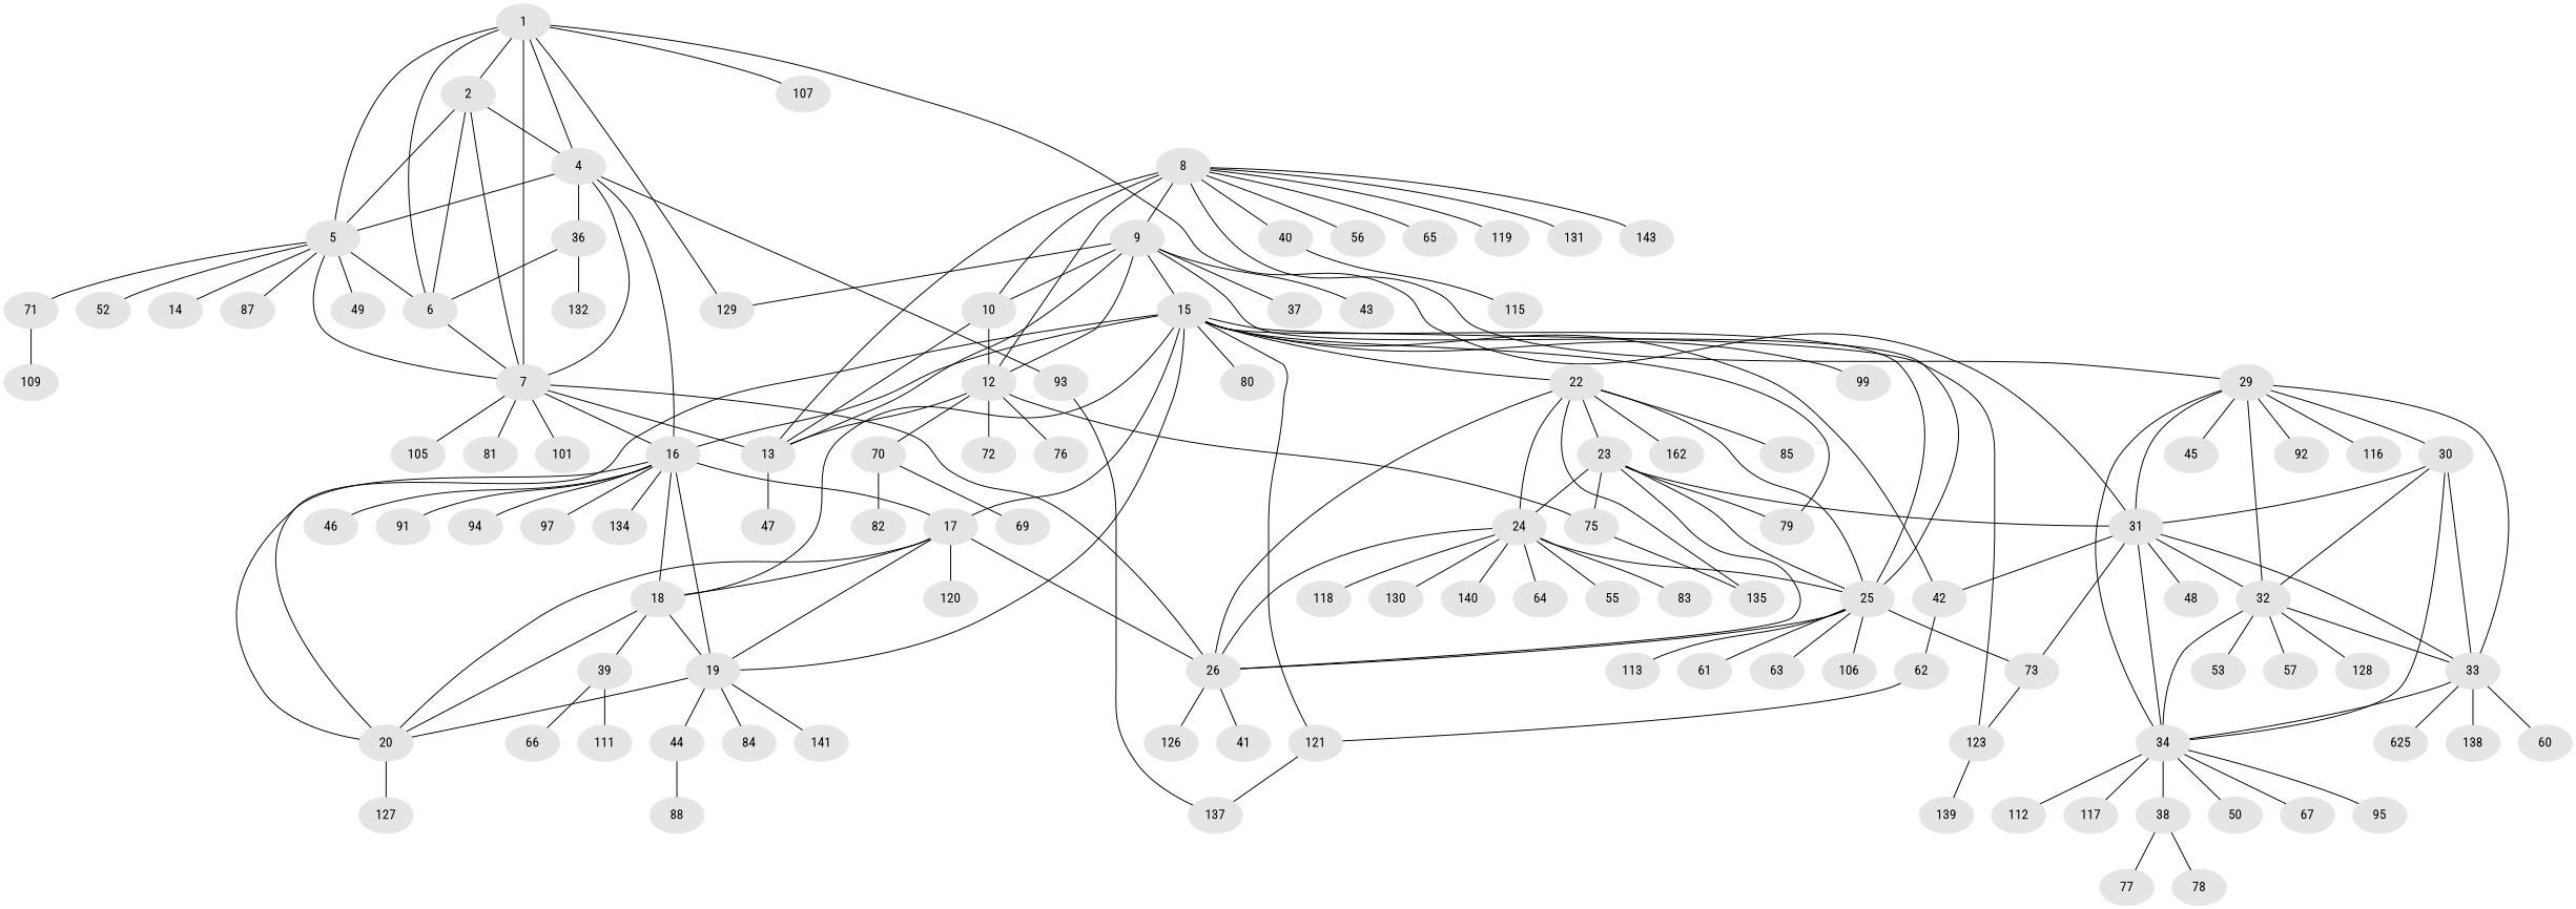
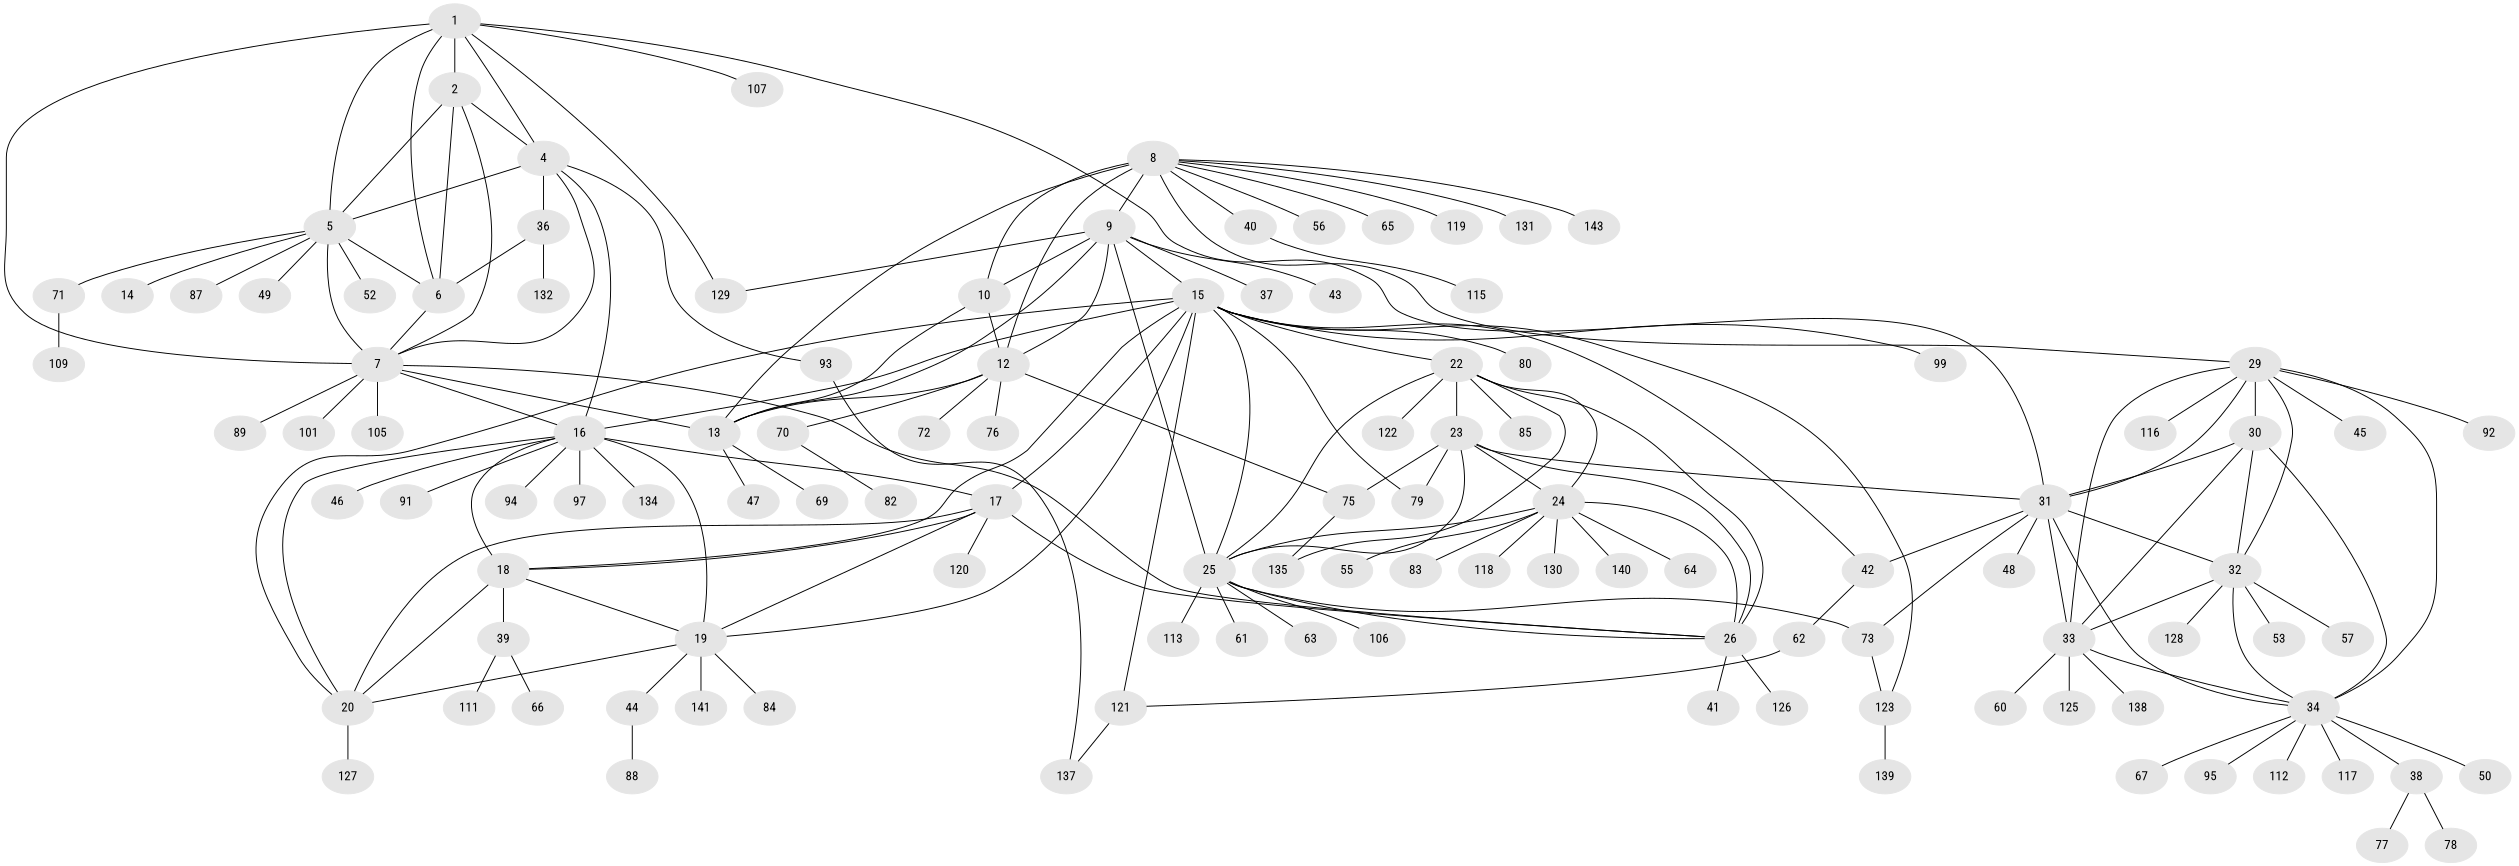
  graph {
    fontname="Roboto Condensed"
    node [color=gray90 fontname="Roboto Condensed" style=filled]
    edge [fontname="Roboto Condensed"]
    1 [super="+3"]
    2 [super="+133"]
    4 [super="+102"]
    5 [super="+142"]
    6
    7 [super="+104"]
    31 [super="+86"]
    107
    129
    16 [super="+21"]
    36
    93
    49
    52
    71
    n16 [label=14]
    87
    13
    26 [super="+58"]
-   81
+   81 [label=89]
    101
    105
    32 [super="+59"]
    73
    33
    34 [super="+67"]
    42
    48
    17 [super="+114"]
    18
    19 [super="+103"]
    20 [super="+108"]
    46
    91
    94
    97
    134
    132
    137
    109
    47
    69
    41
    126
    8 [super="+11"]
    9 [super="+64"]
    10 [super="+14"]
    12 [super="+124"]
    29 [super="+35"]
    40 [super="+89"]
    56
    65
    119
    131
    143
    15 [super="+96"]
    25 [super="+98"]
    37
    43
    70
    72
    75
    76
    30
    45
    92
    116
    115
    22
    79
    80
    99
    121
    123
    61
    63
    106
    113
    82
    135
    120
    39 [super="+51"]
    44
    84
    141
    127
    23 [super="+27"]
    24 [super="+28"]
    85
-   122 [label=162]
+   122
    53
    57
    128
    139
    66
    111
    88
    n98 [label=64]
    55
    83
    118
    130
    140
    60
-   125 [label=625]
+   125
    138
    38
    50 [super="+90"]
    n109 [label=67]
    95
    112
    117
    62
    77
    78
    1 -- 2 [weight=2]
    1 -- 4 [weight=2]
    1 -- 5 [weight=2]
    1 -- 6 [weight=2]
    1 -- 7 [weight=2]
    1 -- 31
    1 -- 107
    1 -- 129
    2 -- 4
    2 -- 5
    2 -- 6
    2 -- 7
    4 -- 5
    4 -- 7
    4 -- 16
    4 -- 36
    4 -- 93
    5 -- 6
    5 -- 7
    5 -- 49
    5 -- 52
    5 -- 71
    5 -- n16
    5 -- 87
    6 -- 7
    7 -- 16
    7 -- 13
    7 -- 26
    7 -- 81
    7 -- 101
    7 -- 105
    31 -- 32
    31 -- 73
    31 -- 33
    31 -- 34
    31 -- 42
    31 -- 48
    16 -- 17 [weight=2]
    16 -- 18 [weight=2]
    16 -- 19 [weight=2]
    16 -- 20 [weight=2]
    16 -- 46
    16 -- 91
    16 -- 94
    16 -- 97
    16 -- 134
    36 -- 6
    36 -- 132
    93 -- 137
    71 -- 109
    13 -- 47
-   70 -- 69
+   13 -- 69
    26 -- 41
    26 -- 126
    32 -- 33
    32 -- 34
    32 -- 53
    32 -- 57
    32 -- 128
    73 -- 123
    33 -- 34
    33 -- 60
    33 -- 125
    33 -- 138
    34 -- 38
    34 -- 50
    34 -- n109
    34 -- 95
    34 -- 112
    34 -- 117
    42 -- 62
    17 -- 26
    17 -- 18
    17 -- 19
    17 -- 20
    17 -- 120
    18 -- 19
    18 -- 20
    18 -- 39
    19 -- 20
    19 -- 44
    19 -- 84
    19 -- 141
    20 -- 127
    8 -- 13 [weight=2]
    8 -- 9 [weight=2]
    8 -- 10 [weight=4]
    8 -- 12 [weight=2]
    8 -- 29
    8 -- 40
    8 -- 56
    8 -- 65
    8 -- 119
    8 -- 131
    8 -- 143
    9 -- 129
    9 -- 13
    9 -- 10 [weight=2]
    9 -- 12
    9 -- 15
    9 -- 25
    9 -- 37
    9 -- 43
    10 -- 13 [weight=2]
    10 -- 12 [weight=2]
    12 -- 13
    12 -- 70
    12 -- 72
    12 -- 75
    12 -- 76
    29 -- 31 [weight=2]
    29 -- 32 [weight=2]
    29 -- 33 [weight=2]
    29 -- 34 [weight=2]
    29 -- 30 [weight=2]
    29 -- 45
    29 -- 92
    29 -- 116
    40 -- 115
    15 -- 16 [weight=2]
    15 -- 42
    15 -- 17
    15 -- 18
    15 -- 19
    15 -- 20
    15 -- 25
    15 -- 22
    15 -- 79
    15 -- 80
    15 -- 99
    15 -- 121
    15 -- 123
    25 -- 26
    25 -- 73
    25 -- 61
    25 -- 63
    25 -- 106
    25 -- 113
    70 -- 82
    75 -- 135
    30 -- 31
    30 -- 32
    30 -- 33
    30 -- 34
    22 -- 26
    22 -- 25
    22 -- 135
    22 -- 23 [weight=2]
    22 -- 24 [weight=2]
    22 -- 85
    22 -- 122
    121 -- 137
    123 -- 139
    39 -- 66
    39 -- 111
    44 -- 88
    23 -- 31
    23 -- 26 [weight=2]
    23 -- 25 [weight=2]
    23 -- 75
    23 -- 79
    23 -- 24 [weight=4]
    24 -- 26 [weight=2]
    24 -- 25 [weight=2]
    24 -- n98
    24 -- 55
    24 -- 83
    24 -- 118
    24 -- 130
    24 -- 140
    38 -- 77
    38 -- 78
    62 -- 121
  }
